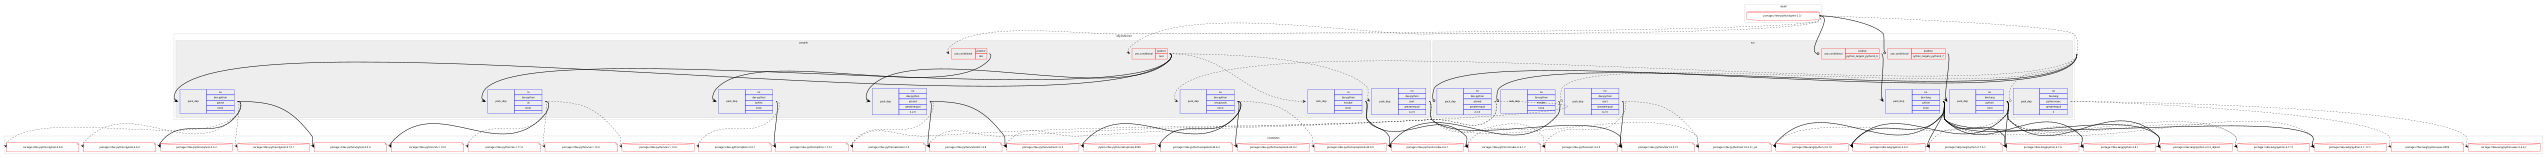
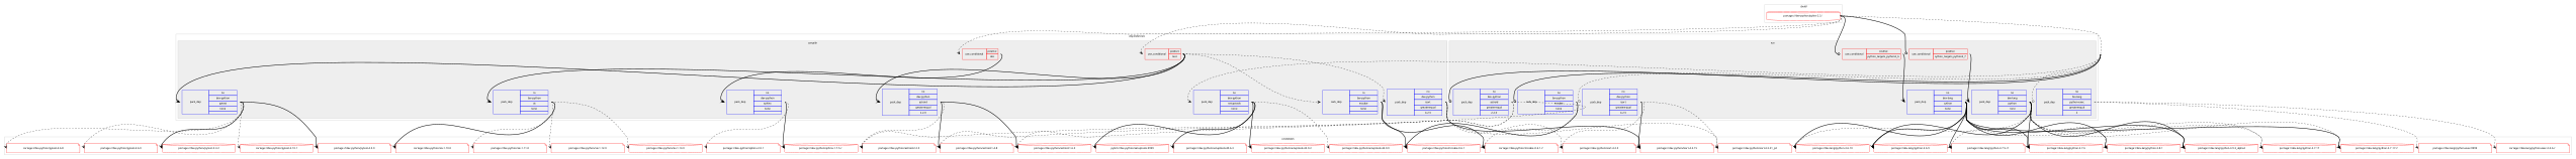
  digraph {
    compound=true
    concentrate=true
    fontname="Noto Sans"
    fontsize=10
    newrank=true
    rankdir=TB
    ranksep=1.5
    node [color=red fontname="Noto Sans" fontsize=10 shape=cylinder]
    edge [arrowhead=vee fontname="Noto Sans" headport=w style=bold tailport=e weight=100]
    n1 [label="portage://dev-python/pylint-2.3.1" width=4]
    n2 [color=blue label=<<TABLE BORDER="0" CELLBORDER="1" CELLSPACING="0" CELLPADDING="4" WIDTH="220"><TR><TD ROWSPAN="6" CELLPADDING="30">pack_dep</TD></TR><TR><TD WIDTH="110">no</TD></TR><TR><TD>dev-python</TD></TR><TR><TD>sphinx</TD></TR><TR><TD>none</TD></TR><TR><TD></TD></TR></TABLE>> shape=none]
    n3 [label=<<TABLE BORDER="0" CELLBORDER="1" CELLSPACING="0" CELLPADDING="4"><TR><TD ROWSPAN="3" CELLPADDING="10">use_conditional</TD></TR><TR><TD>positive</TD></TR><TR><TD>doc</TD></TR></TABLE>> shape=none]
    n4 [color=blue label=<<TABLE BORDER="0" CELLBORDER="1" CELLSPACING="0" CELLPADDING="4" WIDTH="220"><TR><TD ROWSPAN="6" CELLPADDING="30">pack_dep</TD></TR><TR><TD WIDTH="110">no</TD></TR><TR><TD>dev-python</TD></TR><TR><TD>astroid</TD></TR><TR><TD>greaterequal</TD></TR><TR><TD>2.2.0</TD></TR></TABLE>> shape=none]
    n5 [color=blue label=<<TABLE BORDER="0" CELLBORDER="1" CELLSPACING="0" CELLPADDING="4" WIDTH="220"><TR><TD ROWSPAN="6" CELLPADDING="30">pack_dep</TD></TR><TR><TD WIDTH="110">no</TD></TR><TR><TD>dev-python</TD></TR><TR><TD>isort</TD></TR><TR><TD>greaterequal</TD></TR><TR><TD>4.2.5</TD></TR></TABLE>> shape=none]
    n6 [color=blue label=<<TABLE BORDER="0" CELLBORDER="1" CELLSPACING="0" CELLPADDING="4" WIDTH="220"><TR><TD ROWSPAN="6" CELLPADDING="30">pack_dep</TD></TR><TR><TD WIDTH="110">no</TD></TR><TR><TD>dev-python</TD></TR><TR><TD>mccabe</TD></TR><TR><TD>none</TD></TR><TR><TD></TD></TR></TABLE>> shape=none]
    n7 [color=blue label=<<TABLE BORDER="0" CELLBORDER="1" CELLSPACING="0" CELLPADDING="4" WIDTH="220"><TR><TD ROWSPAN="6" CELLPADDING="30">pack_dep</TD></TR><TR><TD WIDTH="110">no</TD></TR><TR><TD>dev-python</TD></TR><TR><TD>pytest</TD></TR><TR><TD>none</TD></TR><TR><TD></TD></TR></TABLE>> shape=none]
    n8 [color=blue label=<<TABLE BORDER="0" CELLBORDER="1" CELLSPACING="0" CELLPADDING="4" WIDTH="220"><TR><TD ROWSPAN="6" CELLPADDING="30">pack_dep</TD></TR><TR><TD WIDTH="110">no</TD></TR><TR><TD>dev-python</TD></TR><TR><TD>six</TD></TR><TR><TD>none</TD></TR><TR><TD></TD></TR></TABLE>> shape=none]
    n9 [label=<<TABLE BORDER="0" CELLBORDER="1" CELLSPACING="0" CELLPADDING="4"><TR><TD ROWSPAN="3" CELLPADDING="10">use_conditional</TD></TR><TR><TD>positive</TD></TR><TR><TD>test</TD></TR></TABLE>> shape=none]
    n10 [color=blue label=<<TABLE BORDER="0" CELLBORDER="1" CELLSPACING="0" CELLPADDING="4" WIDTH="220"><TR><TD ROWSPAN="6" CELLPADDING="30">pack_dep</TD></TR><TR><TD WIDTH="110">no</TD></TR><TR><TD>dev-python</TD></TR><TR><TD>setuptools</TD></TR><TR><TD>none</TD></TR><TR><TD></TD></TR></TABLE>> shape=none]
    n11 [color=blue label=<<TABLE BORDER="0" CELLBORDER="1" CELLSPACING="0" CELLPADDING="4" WIDTH="220"><TR><TD ROWSPAN="6" CELLPADDING="30">pack_dep</TD></TR><TR><TD WIDTH="110">no</TD></TR><TR><TD>dev-lang</TD></TR><TR><TD>python</TD></TR><TR><TD>none</TD></TR><TR><TD></TD></TR></TABLE>> shape=none]
    n12 [label=<<TABLE BORDER="0" CELLBORDER="1" CELLSPACING="0" CELLPADDING="4"><TR><TD ROWSPAN="3" CELLPADDING="10">use_conditional</TD></TR><TR><TD>positive</TD></TR><TR><TD>python_targets_python3_6</TD></TR></TABLE>> shape=none]
    n13 [color=blue label=<<TABLE BORDER="0" CELLBORDER="1" CELLSPACING="0" CELLPADDING="4" WIDTH="220"><TR><TD ROWSPAN="6" CELLPADDING="30">pack_dep</TD></TR><TR><TD WIDTH="110">no</TD></TR><TR><TD>dev-lang</TD></TR><TR><TD>python</TD></TR><TR><TD>none</TD></TR><TR><TD></TD></TR></TABLE>> shape=none]
    n14 [label=<<TABLE BORDER="0" CELLBORDER="1" CELLSPACING="0" CELLPADDING="4"><TR><TD ROWSPAN="3" CELLPADDING="10">use_conditional</TD></TR><TR><TD>positive</TD></TR><TR><TD>python_targets_python3_7</TD></TR></TABLE>> shape=none]
    n15 [color=blue label=<<TABLE BORDER="0" CELLBORDER="1" CELLSPACING="0" CELLPADDING="4" WIDTH="220"><TR><TD ROWSPAN="6" CELLPADDING="30">pack_dep</TD></TR><TR><TD WIDTH="110">no</TD></TR><TR><TD>dev-lang</TD></TR><TR><TD>python-exec</TD></TR><TR><TD>greaterequal</TD></TR><TR><TD>2</TD></TR></TABLE>> shape=none]
    n16 [color=blue label=<<TABLE BORDER="0" CELLBORDER="1" CELLSPACING="0" CELLPADDING="4" WIDTH="220"><TR><TD ROWSPAN="6" CELLPADDING="30">pack_dep</TD></TR><TR><TD WIDTH="110">no</TD></TR><TR><TD>dev-python</TD></TR><TR><TD>astroid</TD></TR><TR><TD>greaterequal</TD></TR><TR><TD>2.2.0</TD></TR></TABLE>> shape=none]
    n17 [color=blue label=<<TABLE BORDER="0" CELLBORDER="1" CELLSPACING="0" CELLPADDING="4" WIDTH="220"><TR><TD ROWSPAN="6" CELLPADDING="30">pack_dep</TD></TR><TR><TD WIDTH="110">no</TD></TR><TR><TD>dev-python</TD></TR><TR><TD>isort</TD></TR><TR><TD>greaterequal</TD></TR><TR><TD>4.2.5</TD></TR></TABLE>> shape=none]
    n18 [color=blue label=<<TABLE BORDER="0" CELLBORDER="1" CELLSPACING="0" CELLPADDING="4" WIDTH="220"><TR><TD ROWSPAN="6" CELLPADDING="30">pack_dep</TD></TR><TR><TD WIDTH="110">no</TD></TR><TR><TD>dev-python</TD></TR><TR><TD>mccabe</TD></TR><TR><TD>none</TD></TR><TR><TD></TD></TR></TABLE>> shape=none]
    n19 [label="portage://dev-python/sphinx-2.0.1" shape=note width=4]
-   n20 [label="portage://dev-python/sphinx-1.7.5-r1" shape=note width=4]
+   n20 [label="portage://dev-python/sphinx-1.7.5-r1" width=4]
    n21 [label="portage://dev-python/astroid-2.2.5" shape=note width=4]
    n22 [label="portage://dev-python/astroid-1.6.5" width=4]
    n23 [label="portage://dev-python/astroid-1.4.8" shape=note width=4]
    n24 [label="portage://dev-python/isort-4.3.21_p2" shape=note width=4]
    n25 [label="portage://dev-python/isort-4.3.15" shape=note width=4]
    n26 [label="portage://dev-python/isort-4.2.5" shape=note width=4]
    n27 [label="portage://dev-python/mccabe-0.6.1-r1" shape=note width=4]
    n28 [label="portage://dev-python/mccabe-0.6.1" width=4]
    n29 [label="portage://dev-python/pytest-5.3.2" width=4]
    n30 [label="portage://dev-python/pytest-4.6.0" shape=note width=4]
    n31 [label="portage://dev-python/pytest-4.6.8" shape=note width=4]
    n32 [label="portage://dev-python/pytest-4.5.0" shape=note width=4]
    n33 [label="portage://dev-python/pytest-3.10.1" width=4]
    n34 [label="portage://dev-python/six-1.13.0" width=4]
    n35 [label="portage://dev-python/six-1.12.0" shape=note width=4]
    n36 [label="portage://dev-python/six-1.11.0" shape=note width=4]
    n37 [label="portage://dev-python/six-1.10.0" shape=note width=4]
    n38 [label="pylint://dev-python/setuptools-9999" width=4]
    n39 [label="portage://dev-python/setuptools-44.0.0" width=4]
    n40 [label="portage://dev-python/setuptools-42.0.2" width=4]
    n41 [label="portage://dev-python/setuptools-40.6.3" shape=note width=4]
    n42 [label="portage://dev-lang/python-3.9.3_alpha2" width=4]
    n43 [label="portage://dev-lang/python-3.8.1" width=4]
    n44 [label="portage://dev-lang/python-3.7.6" width=4]
-   n45 [label="portage://dep-lang/python-3.7.5-r1" shape=note width=4]
+   n45 [label="portage://dev-lang/python-3.7.5-r1" shape=note width=4]
    n46 [label="portage://dev-lang/python-3.6.9" width=4]
    n47 [label="portage://dev-lang/python-3.6.10" width=4]
    n48 [label="portage://dev-lang/python-2.7.17-r1" width=4]
    n49 [label="portage://dev-lang/python-2.7.17" width=4]
    n50 [label="portage://dev-lang/python-exec-9999" shape=note width=4]
-   n51 [label="portage://dev-lang/python-exec-2.4.6-r1" width=4]
+   n51 [label="portage://dev-lang/python-exec-2.4.6-r1" shape=note width=4]
    subgraph cluster_1 {
      color=gray
      label=<<i>ebuild</i>>
      n1
    }
    subgraph cluster_2 {
      color=gray
      label=<<i>dependencies</i>>
      subgraph cluster_3 {
        color=gray
        fillcolor="#eeeeee"
        label=<<i>compile</i>>
        style=filled
        subgraph sub_4 {
          color=gray
          fillcolor="#eeeeee"
          label=<<i>compile</i>>
          style=filled
          n3
          subgraph sub_5 {
            color=gray
            fillcolor="#eeeeee"
            label=<<i>compile</i>>
            style=filled
            n2
          }
        }
        subgraph sub_6 {
          color=gray
          fillcolor="#eeeeee"
          label=<<i>compile</i>>
          style=filled
          n9
          subgraph sub_7 {
            color=gray
            fillcolor="#eeeeee"
            label=<<i>compile</i>>
            style=filled
            n4
          }
          subgraph sub_8 {
            color=gray
            fillcolor="#eeeeee"
            label=<<i>compile</i>>
            style=filled
            n5
          }
          subgraph sub_9 {
            color=gray
            fillcolor="#eeeeee"
            label=<<i>compile</i>>
            style=filled
            n6
          }
          subgraph sub_10 {
            color=gray
            fillcolor="#eeeeee"
            label=<<i>compile</i>>
            style=filled
            n7
          }
          subgraph sub_11 {
            color=gray
            fillcolor="#eeeeee"
            label=<<i>compile</i>>
            style=filled
            n8
          }
        }
        subgraph sub_12 {
          color=gray
          fillcolor="#eeeeee"
          label=<<i>compile</i>>
          style=filled
          n10
        }
      }
      subgraph cluster_13 {
        color=gray
        fillcolor="#eeeeee"
        label=<<i>compile and run</i>>
        style=filled
      }
      subgraph cluster_14 {
        color=gray
        fillcolor="#eeeeee"
        label=<<i>run</i>>
        style=filled
        subgraph sub_15 {
          color=gray
          fillcolor="#eeeeee"
          label=<<i>run</i>>
          style=filled
          n12
          subgraph sub_16 {
            color=gray
            fillcolor="#eeeeee"
            label=<<i>run</i>>
            style=filled
            n11
          }
        }
        subgraph sub_17 {
          color=gray
          fillcolor="#eeeeee"
          label=<<i>run</i>>
          style=filled
          n14
          subgraph sub_18 {
            color=gray
            fillcolor="#eeeeee"
            label=<<i>run</i>>
            style=filled
            n13
          }
        }
        subgraph sub_19 {
          color=gray
          fillcolor="#eeeeee"
          label=<<i>run</i>>
          style=filled
          n15
        }
        subgraph sub_20 {
          color=gray
          fillcolor="#eeeeee"
          label=<<i>run</i>>
          style=filled
          n16
        }
        subgraph sub_21 {
          color=gray
          fillcolor="#eeeeee"
          label=<<i>run</i>>
          style=filled
          n17
        }
        subgraph sub_22 {
          color=gray
          fillcolor="#eeeeee"
          label=<<i>run</i>>
          style=filled
          n18
        }
      }
    }
    subgraph cluster_23 {
      color=gray
      label=<<i>candidates</i>>
      rank=same
      subgraph sub_24 {
        color=black
        label=<<i>candidates</i>>
        nodesep=1
        rank=same
        n19
        n20
      }
      subgraph sub_25 {
        color=black
        label=<<i>candidates</i>>
        nodesep=1
        rank=same
        n21
        n22
        n23
      }
      subgraph sub_26 {
        color=black
        label=<<i>candidates</i>>
        nodesep=1
        rank=same
        n24
        n25
        n26
      }
      subgraph sub_27 {
        color=black
        label=<<i>candidates</i>>
        nodesep=1
        rank=same
        n27
        n28
      }
      subgraph sub_28 {
        color=black
        label=<<i>candidates</i>>
        nodesep=1
        rank=same
        n29
        n30
        n31
        n32
        n33
      }
      subgraph sub_29 {
        color=black
        label=<<i>candidates</i>>
        nodesep=1
        rank=same
        n34
        n35
        n36
        n37
      }
      subgraph sub_30 {
        color=black
        label=<<i>candidates</i>>
        nodesep=1
        rank=same
        n38
        n39
        n40
        n41
      }
      subgraph sub_31 {
        color=black
        label=<<i>candidates</i>>
        nodesep=1
        rank=same
        n42
        n43
        n44
        n45
        n46
        n47
        n48
        n49
      }
      subgraph sub_32 {
        color=black
        label=<<i>candidates</i>>
        nodesep=1
        rank=same
        n42
        n43
        n44
        n45
        n46
        n47
        n48
        n49
      }
      subgraph sub_33 {
        color=black
        label=<<i>candidates</i>>
        nodesep=1
        rank=same
        n50
        n51
      }
      subgraph sub_34 {
        color=black
        label=<<i>candidates</i>>
        nodesep=1
        rank=same
        n21
        n22
        n23
      }
      subgraph sub_35 {
        color=black
        label=<<i>candidates</i>>
        nodesep=1
        rank=same
        n24
        n25
        n26
      }
      subgraph sub_36 {
        color=black
        label=<<i>candidates</i>>
        nodesep=1
        rank=same
        n27
        n28
      }
    }
    n1 -> n3 [style=dashed weight=20]
    n1 -> n9 [style=dashed weight=20]
    n1 -> n10 [style=dashed weight=20]
    n1 -> n12 [arrowhead=odot weight=20]
    n1 -> n14 [arrowhead=odot weight=20]
    n1 -> n15 [arrowhead=odot style=dashed weight=20]
    n1 -> n16 [arrowhead=odot weight=20]
    n1 -> n17 [arrowhead=odot style=dashed weight=20]
    n1 -> n18 [arrowhead=odot weight=20]
    n2 -> n19 [style=dashed]
    n2 -> n20
    n3 -> n2 [weight=20]
    n4 -> n21 [style=dashed]
    n4 -> n22
    n4 -> n23
    n5 -> n24 [style=dashed]
    n5 -> n25
    n5 -> n26 [style=dashed]
    n6 -> n27
    n6 -> n28
    n7 -> n29
    n7 -> n30 [style=dashed]
    n7 -> n31 [style=dashed]
    n7 -> n32
    n7 -> n33 [style=dashed]
    n8 -> n34 [style=dashed]
    n8 -> n35 [style=dashed]
    n8 -> n36 [style=dashed]
    n8 -> n37
    n9 -> n4 [weight=20]
    n9 -> n5 [style=dashed weight=20]
    n9 -> n6 [style=dashed weight=20]
    n9 -> n7 [weight=20]
    n9 -> n8 [weight=20]
    n10 -> n38
    n10 -> n39 [style=dashed]
    n10 -> n40
    n10 -> n41
    n11 -> n42
    n11 -> n43
    n11 -> n44
    n11 -> n45
    n11 -> n46
    n11 -> n47
    n11 -> n48
    n11 -> n49 [style=dashed]
    n12 -> n11 [weight=20]
    n13 -> n42
    n13 -> n43 [style=dashed]
    n13 -> n44
    n13 -> n45 [style=dashed]
    n13 -> n46
    n13 -> n47 [style=dashed]
    n13 -> n48 [style=dashed]
    n13 -> n49 [style=dashed]
    n14 -> n13 [weight=20]
    n15 -> n50 [style=dashed]
    n15 -> n51 [style=dashed]
    n16 -> n21 [style=dashed]
    n16 -> n22 [style=dashed]
    n16 -> n23 [style=dashed]
    n17 -> n24 [style=dashed]
    n17 -> n25
    n17 -> n26 [style=dashed]
    n18 -> n27 [style=dashed]
    n18 -> n28
  }
